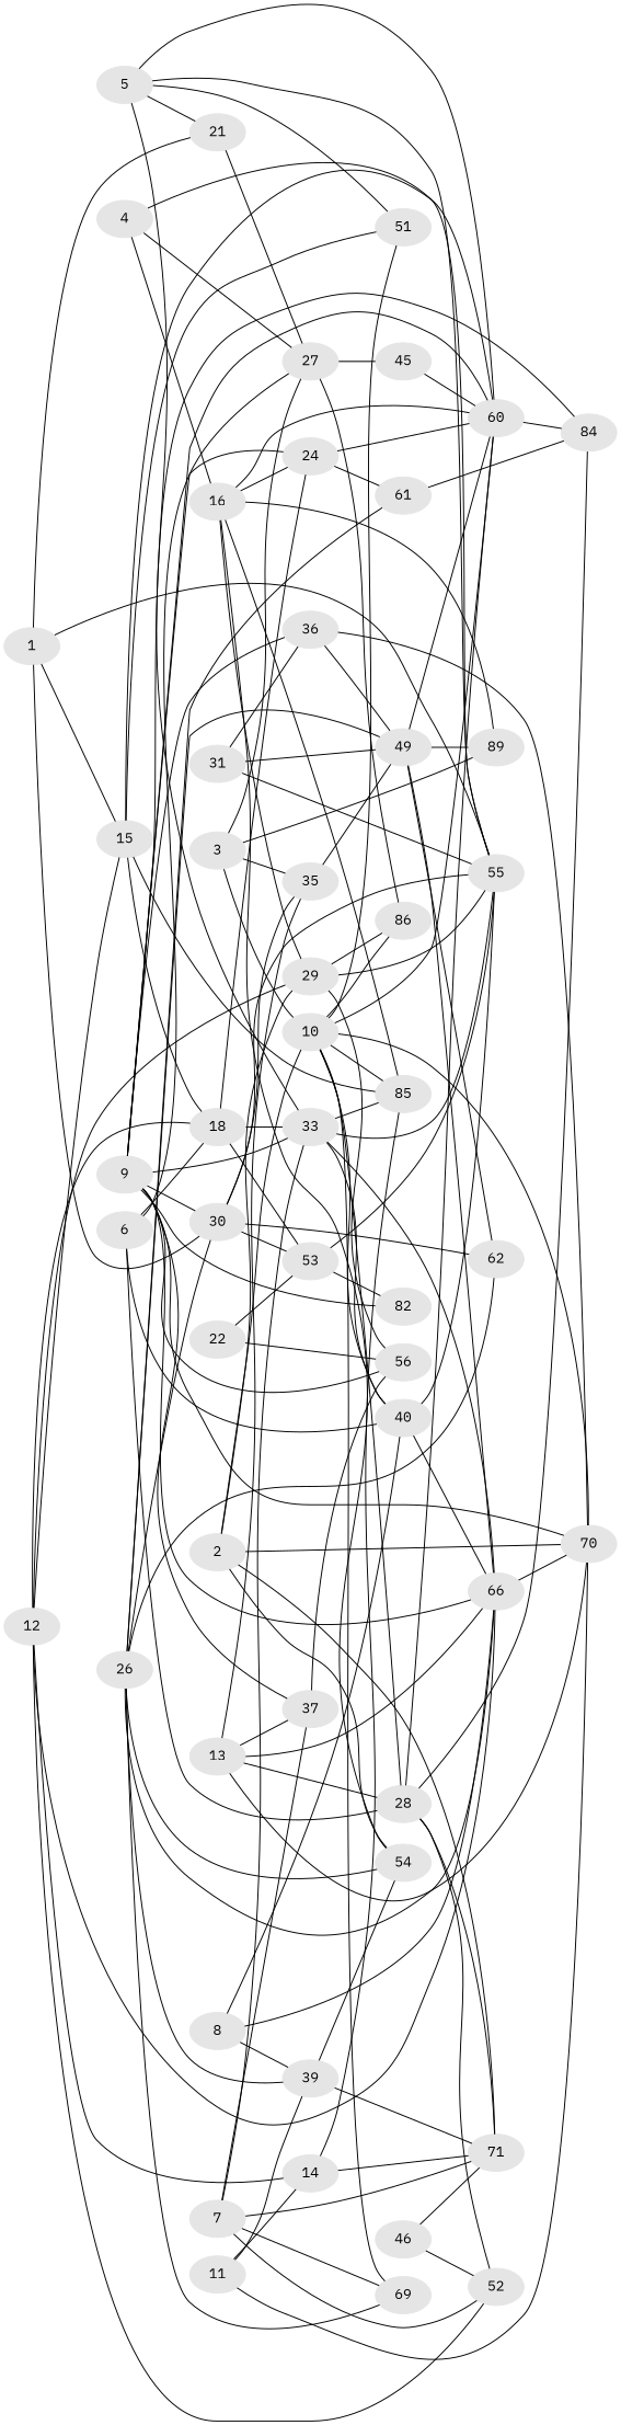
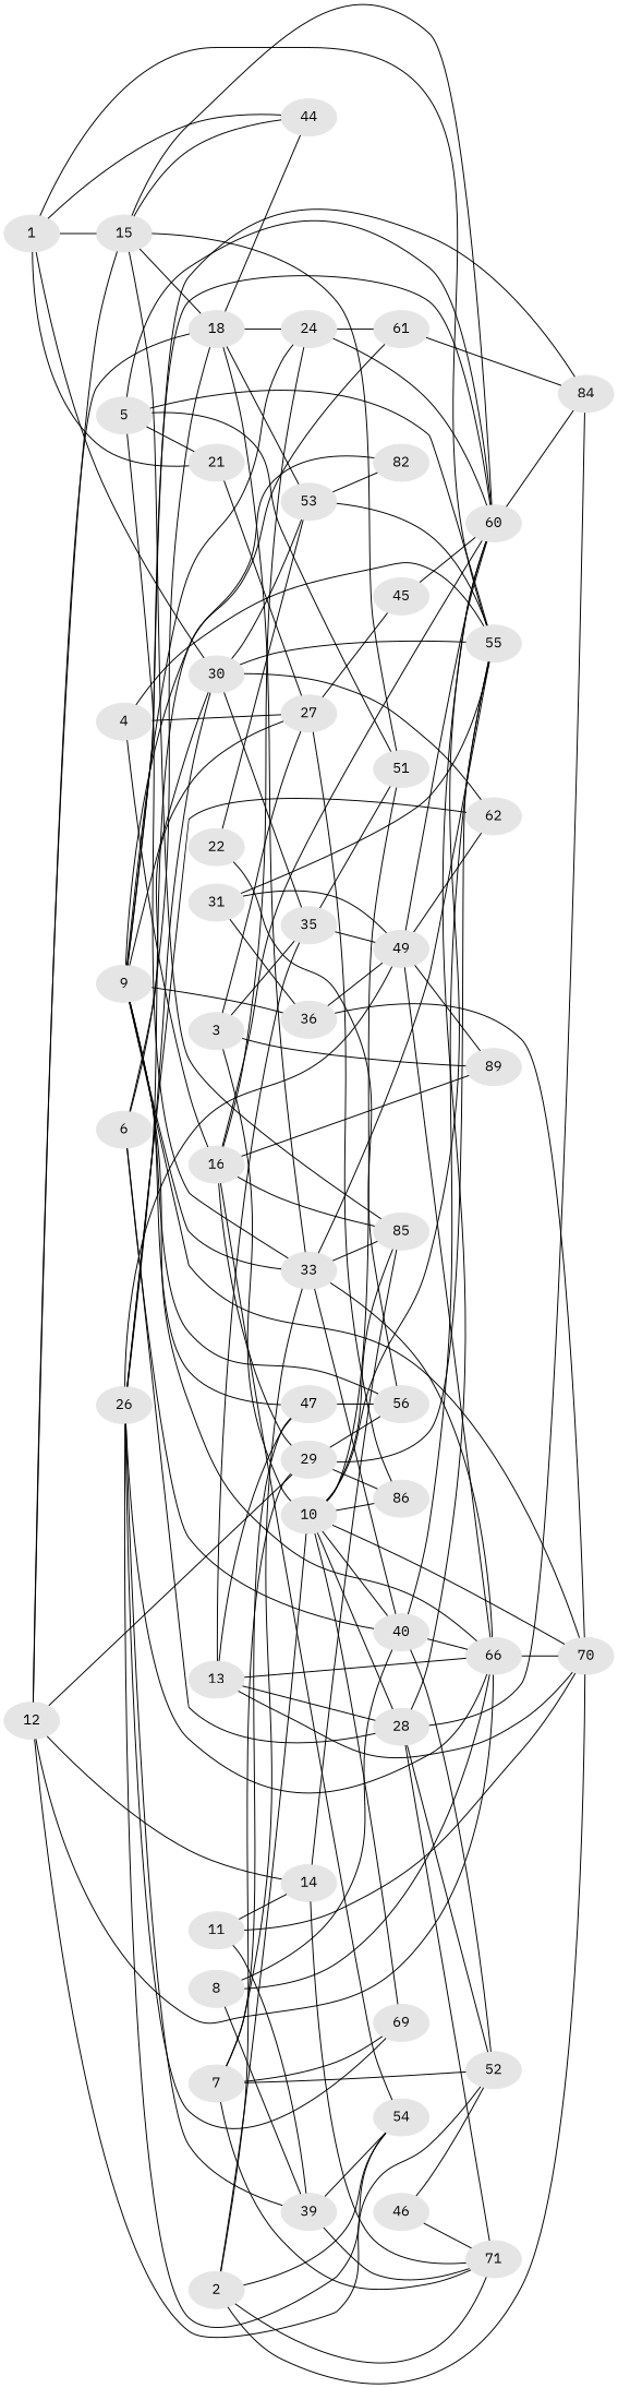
  graph {
    fontname="IBM Plex Mono"
    rankdir=LR
    node [color=gray90 fontname="IBM Plex Mono" style=filled]
    edge [fontname="IBM Plex Mono"]
    1 [super="+43"]
    15 [super="+57"]
    21 [super="+37"]
    30 [super="+67"]
+   44
    55 [super="+83"]
    51
    60 [super="+76"]
    18 [super="+25"]
    85
    27 [super="+90"]
    35 [super="+80"]
    53 [super="+74"]
    62
    2 [super="+73"]
    10 [super="+20"]
    29 [super="+50"]
    54 [super="+59"]
    70 [super="+75"]
    71 [super="+77"]
    28 [super="+42"]
    40 [super="+78"]
    69
    86
    56 [super="+64"]
    3 [super="+87"]
    89
    45
    49 [super="+63"]
    16 [super="+17"]
    24 [super="+65"]
    4
    5 [super="+48"]
    33 [super="+68"]
    66 [super="+81"]
    84
    6
    52 [super="+58"]
    7 [super="+34"]
-   47 [label=37]
+   47
    39 [super="+41"]
    8
    9 [super="+38"]
    36 [super="+72"]
    82
    61
    11 [super="+88"]
    14 [super="+19"]
    12 [super="+23"]
    13 [super="+32"]
    22
    26 [super="+79"]
    31
    46
    1 -- 15
    1 -- 21
    1 -- 30
+   1 -- 44
    1 -- 55
+   15 -- 44
    15 -- 51
    15 -- 60
    15 -- 18
    15 -- 85
    21 -- 27
    30 -- 55
    30 -- 35
    30 -- 53
    30 -- 62
    60 -- 84
+   18 -- 44
    18 -- 53
    18 -- 24
    18 -- 33
    27 -- 86
    27 -- 45
+   35 -- 51
    35 -- 49
    53 -- 55
    53 -- 82
    2 -- 10
    2 -- 29
    2 -- 54
    2 -- 70
    2 -- 71
    10 -- 51
    10 -- 60
    10 -- 85
    10 -- 70
    10 -- 28
    10 -- 40
    10 -- 69
    10 -- 86
    29 -- 55
    29 -- 86
    29 -- 56
    28 -- 60
    28 -- 71
    28 -- 84
    28 -- 52
    40 -- 55
    40 -- 66
+   40 -- 52
    3 -- 27
    3 -- 35
    3 -- 10
    3 -- 89
    45 -- 60
    49 -- 60
    49 -- 62
    49 -- 89
    49 -- 66
    16 -- 60
    16 -- 85
    16 -- 29
    16 -- 54
    16 -- 89
    16 -- 24
    24 -- 60
    24 -- 61
    4 -- 55
    4 -- 27
    4 -- 16
    5 -- 21
    5 -- 55
    5 -- 51
    5 -- 60
    5 -- 33
    33 -- 55
    33 -- 85
    33 -- 40
    33 -- 66
    66 -- 70
    6 -- 18
    6 -- 27
    6 -- 28
    6 -- 40
    7 -- 71
    7 -- 69
    7 -- 33
    7 -- 52
    7 -- 47
    47 -- 56
    39 -- 54
    39 -- 71
    8 -- 40
    8 -- 66
    8 -- 39
    9 -- 30
    9 -- 60
    9 -- 70
    9 -- 56
    9 -- 24
    9 -- 33
    9 -- 66
    9 -- 84
    9 -- 47
    9 -- 36
    9 -- 82
    36 -- 70
    36 -- 49
    61 -- 84
    11 -- 70
    11 -- 39
    11 -- 14
    14 -- 85
    14 -- 71 [weight=2]
    12 -- 15
    12 -- 18
    12 -- 29
    12 -- 66
    12 -- 52
    12 -- 14
    13 -- 35
    13 -- 70
    13 -- 28
    13 -- 66
    13 -- 47
    22 -- 53
    22 -- 56
    26 -- 30
    26 -- 62
    26 -- 54
    26 -- 69
    26 -- 49
    26 -- 66
    26 -- 39
    26 -- 61
    31 -- 55
    31 -- 49
    31 -- 36
    46 -- 71
    46 -- 52
  }
